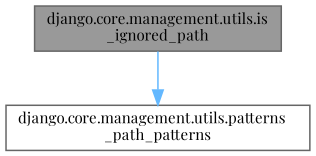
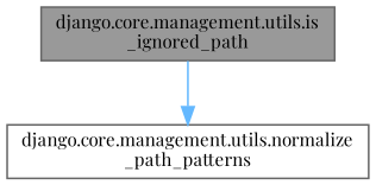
  digraph {
    rankdir=TB
    fontname="Playfair Display"
    node [fontname="Playfair Display" fontsize=10 shape=box style=filled]
    n1 [color=gray40 fillcolor=grey60 fontcolor=black height=0.2 label="django.core.management.utils.is\l_ignored_path" width=0.4]
-   n2 [color=grey40 fillcolor=white height=0.2 label="django.core.management.utils.patterns\l_path_patterns" width=0.4]
+   n2 [color=grey40 fillcolor=white height=0.2 label="django.core.management.utils.normalize\l_path_patterns" width=0.4]
    n1 -> n2 [color=steelblue1 fontname="Playfair Display" fontsize=10 labelfontname=Helvetica labelfontsize=10 style=solid]
  }
